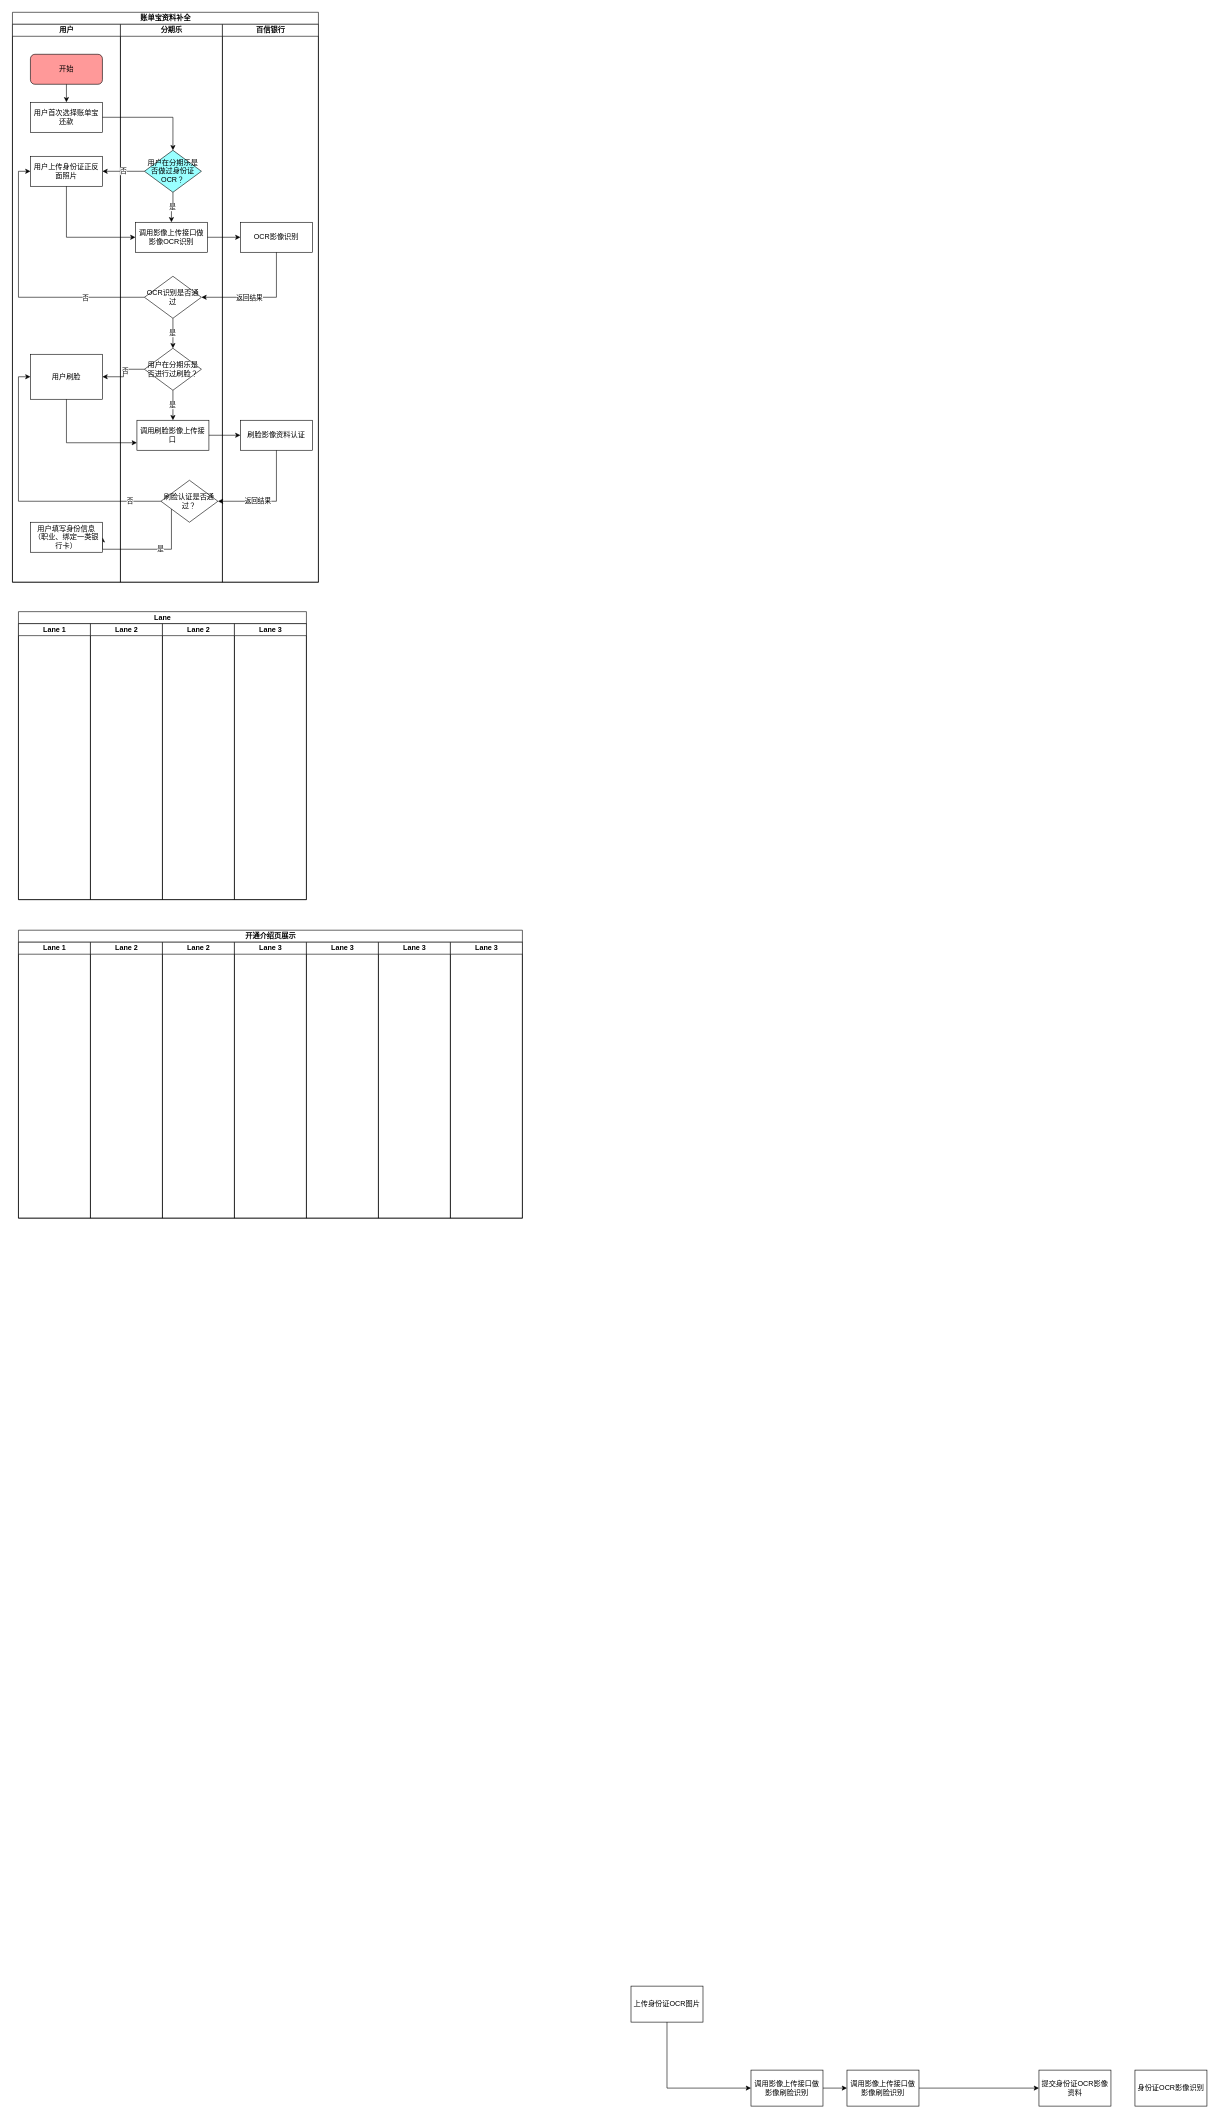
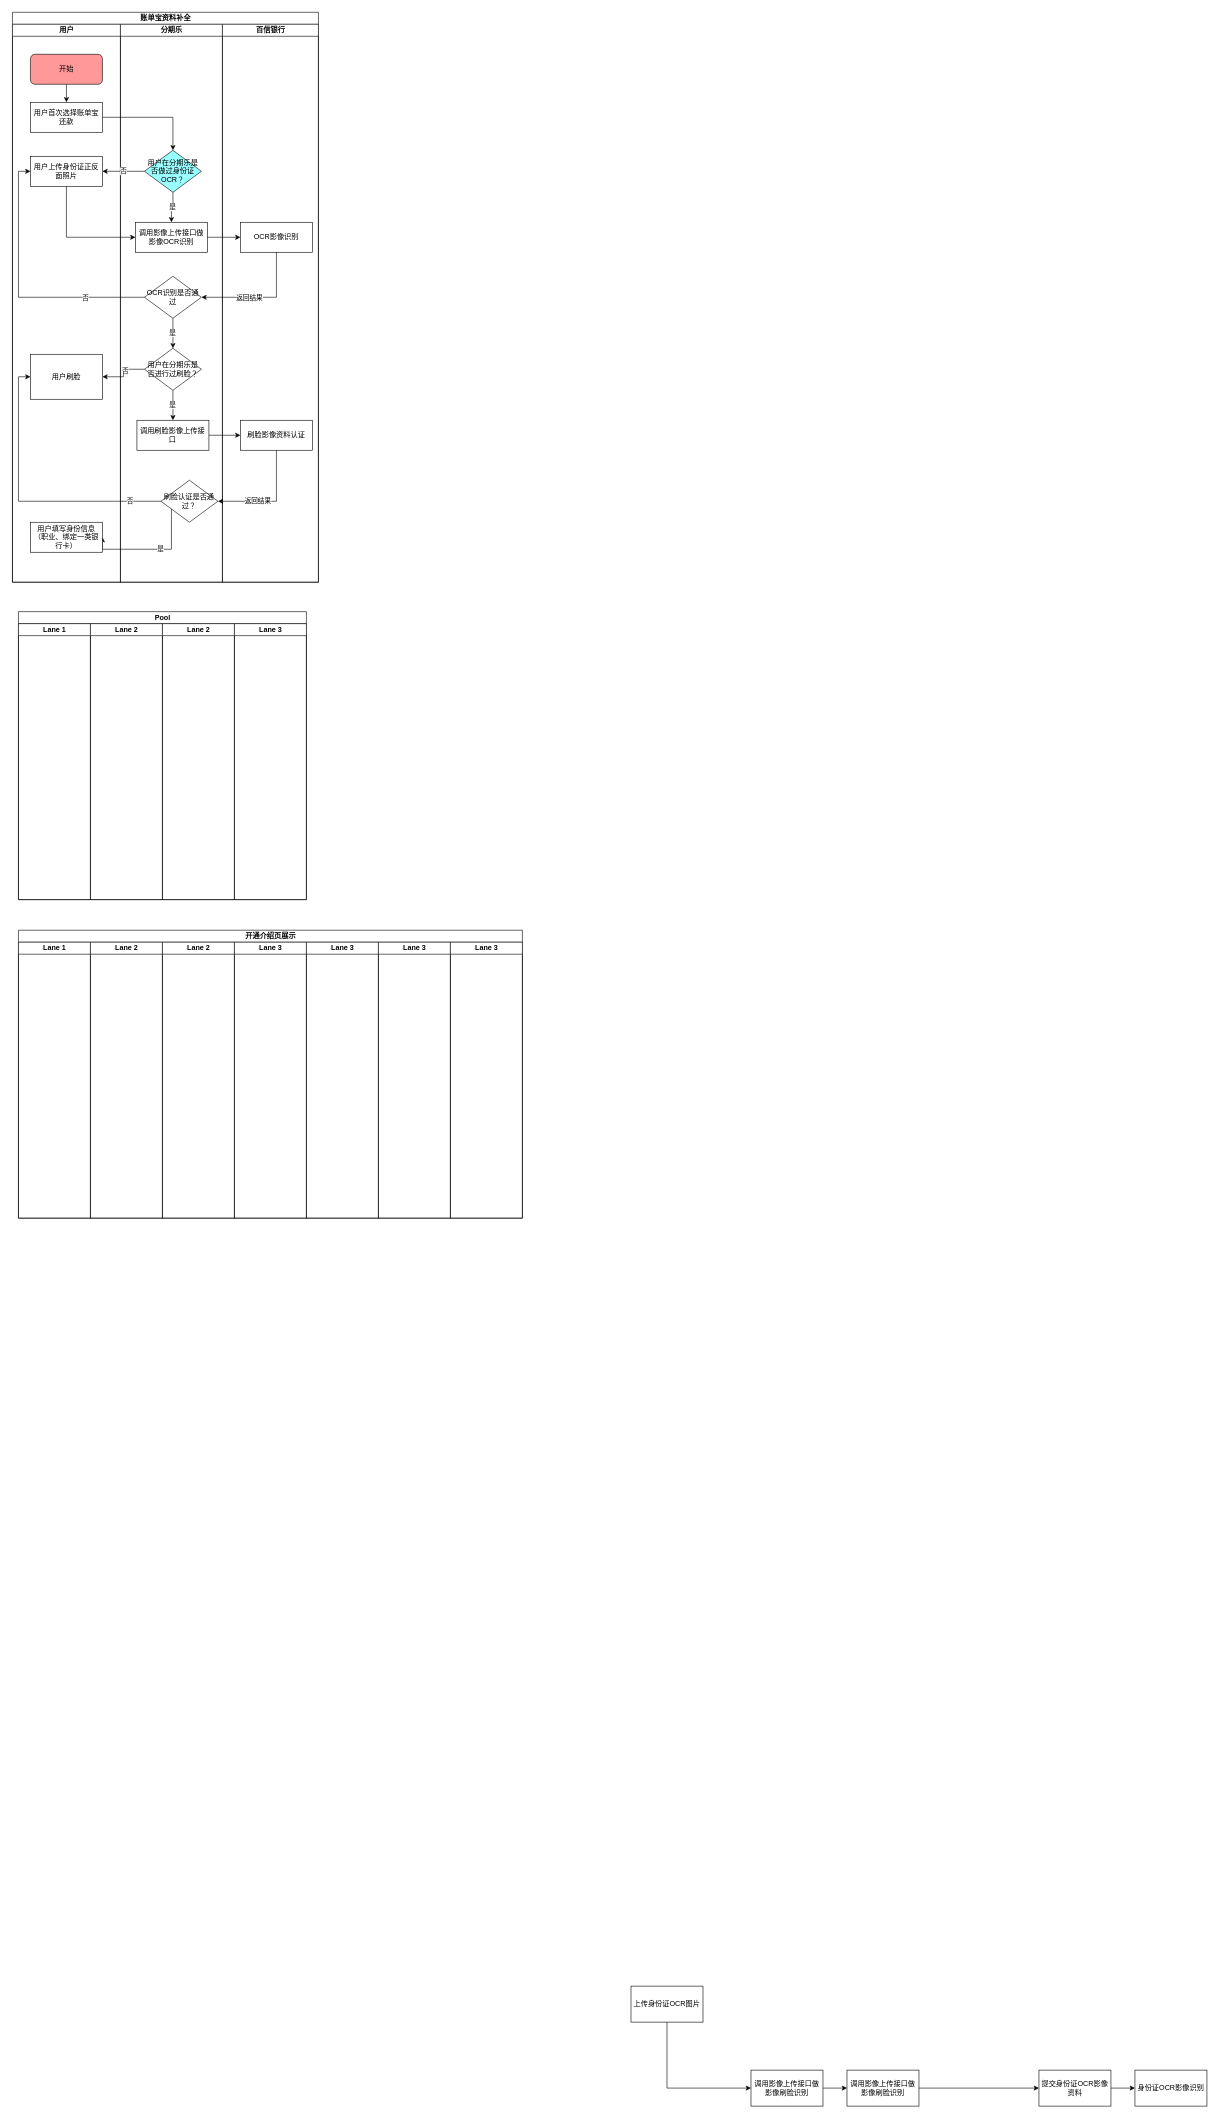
  <mxCell id="0" />
  <mxCell id="1" parent="0" />
  <mxCell id="2" value="用户在分期乐是否做过身份证OCR？" style="rhombus;whiteSpace=wrap;html=1;fillColor=#99FFFF;" vertex="1" parent="1"><mxGeometry x="239.97" y="250" width="95" height="70" as="geometry" /></mxCell>
  <mxCell id="3" value="账单宝资料补全" style="swimlane;html=1;childLayout=stackLayout;resizeParent=1;resizeParentMax=0;startSize=20;" vertex="1" parent="1"><mxGeometry x="20" y="20" width="510" height="950" as="geometry" /></mxCell>
  <mxCell id="4" value="用户" style="swimlane;html=1;startSize=20;" vertex="1" parent="3"><mxGeometry y="20" width="180" height="930" as="geometry" /></mxCell>
  <mxCell id="5" value="分期乐" style="swimlane;html=1;startSize=20;" vertex="1" parent="3"><mxGeometry x="180" y="20" width="170" height="930" as="geometry" /></mxCell>
  <mxCell id="6" value="百信银行" style="swimlane;html=1;startSize=20;" vertex="1" parent="3"><mxGeometry x="350" y="20" width="160" height="930" as="geometry" /></mxCell>
- <mxCell id="7" value="Lane" style="swimlane;html=1;childLayout=stackLayout;resizeParent=1;resizeParentMax=0;startSize=20;" vertex="1" parent="1"><mxGeometry x="30" y="1019" width="480" height="480" as="geometry" /></mxCell>
+ <mxCell id="7" value="Pool" style="swimlane;html=1;childLayout=stackLayout;resizeParent=1;resizeParentMax=0;startSize=20;" vertex="1" parent="1"><mxGeometry x="30" y="1019" width="480" height="480" as="geometry" /></mxCell>
  <mxCell id="8" value="Lane 1" style="swimlane;html=1;startSize=20;" vertex="1" parent="7"><mxGeometry y="20" width="120" height="460" as="geometry" /></mxCell>
  <mxCell id="9" value="Lane 2" style="swimlane;html=1;startSize=20;direction=east;" vertex="1" parent="7"><mxGeometry x="120" y="20" width="120" height="460" as="geometry" /></mxCell>
  <mxCell id="10" value="Lane 2" style="swimlane;html=1;startSize=20;" vertex="1" parent="7"><mxGeometry x="240" y="20" width="120" height="460" as="geometry"><mxRectangle x="240" y="20" width="30" height="460" as="alternateBounds" /></mxGeometry></mxCell>
  <mxCell id="11" value="Lane 3" style="swimlane;html=1;startSize=20;" vertex="1" parent="7"><mxGeometry x="360" y="20" width="120" height="460" as="geometry" /></mxCell>
  <mxCell id="12" value="开通介绍页展示" style="swimlane;html=1;childLayout=stackLayout;resizeParent=1;resizeParentMax=0;startSize=20;" vertex="1" parent="1"><mxGeometry x="30" y="1550" width="840" height="480" as="geometry" /></mxCell>
  <mxCell id="13" value="Lane 1" style="swimlane;html=1;startSize=20;" vertex="1" parent="12"><mxGeometry y="20" width="120" height="460" as="geometry" /></mxCell>
  <mxCell id="14" value="Lane 2" style="swimlane;html=1;startSize=20;" vertex="1" parent="12"><mxGeometry x="120" y="20" width="120" height="460" as="geometry" /></mxCell>
  <mxCell id="15" value="Lane 2" style="swimlane;html=1;startSize=20;" vertex="1" parent="12"><mxGeometry x="240" y="20" width="120" height="460" as="geometry"><mxRectangle x="240" y="20" width="30" height="460" as="alternateBounds" /></mxGeometry></mxCell>
  <mxCell id="16" value="Lane 3" style="swimlane;html=1;startSize=20;" vertex="1" parent="12"><mxGeometry x="360" y="20" width="120" height="460" as="geometry" /></mxCell>
  <mxCell id="17" value="Lane 3" style="swimlane;html=1;startSize=20;" vertex="1" parent="12"><mxGeometry x="480" y="20" width="120" height="460" as="geometry" /></mxCell>
  <mxCell id="18" value="Lane 3" style="swimlane;html=1;startSize=20;" vertex="1" parent="12"><mxGeometry x="600" y="20" width="120" height="460" as="geometry" /></mxCell>
  <mxCell id="19" value="Lane 3" style="swimlane;html=1;startSize=20;" vertex="1" parent="12"><mxGeometry x="720" y="20" width="120" height="460" as="geometry" /></mxCell>
  <mxCell id="20" value="上传身份证OCR图片" style="rounded=0;whiteSpace=wrap;html=1;" vertex="1" parent="1"><mxGeometry x="1051" y="3310" width="120" height="60" as="geometry" /></mxCell>
  <mxCell id="21" value="调用影像上传接口做影像刷脸识别" style="whiteSpace=wrap;html=1;" vertex="1" parent="1"><mxGeometry x="1251" y="3450" width="120" height="60" as="geometry" /></mxCell>
  <mxCell id="22" value="调用影像上传接口做影像刷脸识别" style="whiteSpace=wrap;html=1;" vertex="1" parent="1"><mxGeometry x="1411" y="3450" width="120" height="60" as="geometry" /></mxCell>
  <mxCell id="23" value="提交身份证OCR影像资料" style="rounded=0;whiteSpace=wrap;html=1;" vertex="1" parent="1"><mxGeometry x="1731" y="3450" width="120" height="60" as="geometry" /></mxCell>
  <mxCell id="24" value="身份证OCR影像识别" style="rounded=0;whiteSpace=wrap;html=1;" vertex="1" parent="1"><mxGeometry x="1891" y="3450" width="120" height="60" as="geometry" /></mxCell>
  <mxCell id="25" style="edgeStyle=orthogonalEdgeStyle;rounded=0;orthogonalLoop=1;jettySize=auto;html=1;entryX=0;entryY=0.5;entryDx=0;entryDy=0;" edge="1" parent="1" source="20" target="21"><mxGeometry relative="1" as="geometry"><Array as="points"><mxPoint x="1111" y="3480" /></Array></mxGeometry></mxCell>
  <mxCell id="26" style="edgeStyle=orthogonalEdgeStyle;rounded=0;orthogonalLoop=1;jettySize=auto;html=1;entryX=0;entryY=0.5;entryDx=0;entryDy=0;" edge="1" parent="1" source="21" target="22"><mxGeometry relative="1" as="geometry" /></mxCell>
  <mxCell id="27" style="edgeStyle=orthogonalEdgeStyle;rounded=0;orthogonalLoop=1;jettySize=auto;html=1;" edge="1" parent="1" source="22" target="23"><mxGeometry relative="1" as="geometry" /></mxCell>
+ <mxCell id="28" style="edgeStyle=orthogonalEdgeStyle;rounded=0;orthogonalLoop=1;jettySize=auto;html=1;entryX=0;entryY=0.5;entryDx=0;entryDy=0;" edge="1" parent="1" source="23" target="24"><mxGeometry relative="1" as="geometry" /></mxCell>
  <mxCell id="29" value="开始" style="rounded=1;whiteSpace=wrap;html=1;fillColor=#FF9999;" vertex="1" parent="1"><mxGeometry x="49.97" y="90" width="120" height="50" as="geometry" /></mxCell>
  <mxCell id="30" value="用户首次选择账单宝还款" style="rounded=0;whiteSpace=wrap;html=1;" vertex="1" parent="1"><mxGeometry x="49.97" y="170" width="120" height="50" as="geometry" /></mxCell>
  <mxCell id="31" value="用户上传身份证正反面照片" style="rounded=0;whiteSpace=wrap;html=1;" vertex="1" parent="1"><mxGeometry x="49.97" y="260" width="120" height="50" as="geometry" /></mxCell>
  <mxCell id="32" value="调用影像上传接口做影像OCR识别" style="rounded=0;whiteSpace=wrap;html=1;" vertex="1" parent="1"><mxGeometry x="224.97" y="370" width="120" height="50" as="geometry" /></mxCell>
  <mxCell id="33" value="OCR影像识别" style="rounded=0;whiteSpace=wrap;html=1;" vertex="1" parent="1"><mxGeometry x="399.97" y="370" width="120" height="50" as="geometry" /></mxCell>
  <mxCell id="34" value="OCR识别是否通过" style="rhombus;whiteSpace=wrap;html=1;" vertex="1" parent="1"><mxGeometry x="239.97" y="460" width="95" height="70" as="geometry" /></mxCell>
  <mxCell id="35" style="edgeStyle=orthogonalEdgeStyle;rounded=0;orthogonalLoop=1;jettySize=auto;html=1;entryX=0.5;entryY=0;entryDx=0;entryDy=0;" edge="1" parent="1" source="30" target="2"><mxGeometry relative="1" as="geometry" /></mxCell>
  <mxCell id="36" style="edgeStyle=orthogonalEdgeStyle;rounded=0;orthogonalLoop=1;jettySize=auto;html=1;exitX=0.5;exitY=1;exitDx=0;exitDy=0;entryX=0;entryY=0.5;entryDx=0;entryDy=0;" edge="1" parent="1" source="31" target="32"><mxGeometry relative="1" as="geometry" /></mxCell>
  <mxCell id="37" style="edgeStyle=orthogonalEdgeStyle;rounded=0;orthogonalLoop=1;jettySize=auto;html=1;entryX=0;entryY=0.5;entryDx=0;entryDy=0;" edge="1" parent="1" source="34" target="31"><mxGeometry relative="1" as="geometry" /></mxCell>
  <mxCell id="38" value="否" style="edgeLabel;html=1;align=center;verticalAlign=middle;resizable=0;points=[];" vertex="1" connectable="0" parent="37"><mxGeometry x="-0.554" relative="1" as="geometry"><mxPoint as="offset" /></mxGeometry></mxCell>
  <mxCell id="39" style="edgeStyle=orthogonalEdgeStyle;rounded=0;orthogonalLoop=1;jettySize=auto;html=1;entryX=1;entryY=0.5;entryDx=0;entryDy=0;" edge="1" parent="1" source="33" target="34"><mxGeometry relative="1" as="geometry"><Array as="points"><mxPoint x="459.97" y="495" /></Array></mxGeometry></mxCell>
  <mxCell id="40" value="返回结果" style="edgeLabel;html=1;align=center;verticalAlign=middle;resizable=0;points=[];" vertex="1" connectable="0" parent="39"><mxGeometry x="0.205" relative="1" as="geometry"><mxPoint as="offset" /></mxGeometry></mxCell>
  <mxCell id="41" value="用户在分期乐是否进行过刷脸？" style="rhombus;whiteSpace=wrap;html=1;" vertex="1" parent="1"><mxGeometry x="239.97" y="580" width="95" height="70" as="geometry" /></mxCell>
  <mxCell id="42" value="用户刷脸" style="rounded=0;whiteSpace=wrap;html=1;" vertex="1" parent="1"><mxGeometry x="49.97" y="590" width="120" height="75" as="geometry" /></mxCell>
- <mxCell id="43" style="edgeStyle=orthogonalEdgeStyle;rounded=0;orthogonalLoop=1;jettySize=auto;html=1;entryX=0;entryY=0.75;entryDx=0;entryDy=0;" edge="1" parent="1" source="42" target="44"><mxGeometry relative="1" as="geometry"><Array as="points"><mxPoint x="109.97" y="738" /></Array></mxGeometry></mxCell>
  <mxCell id="44" value="调用刷脸影像上传接口" style="rounded=0;whiteSpace=wrap;html=1;" vertex="1" parent="1"><mxGeometry x="227.47" y="700" width="120" height="50" as="geometry" /></mxCell>
  <mxCell id="45" value="刷脸影像资料认证" style="rounded=0;whiteSpace=wrap;html=1;" vertex="1" parent="1"><mxGeometry x="399.97" y="700" width="120" height="50" as="geometry" /></mxCell>
  <mxCell id="46" style="edgeStyle=orthogonalEdgeStyle;rounded=0;orthogonalLoop=1;jettySize=auto;html=1;entryX=1;entryY=0.5;entryDx=0;entryDy=0;" edge="1" parent="1" source="45" target="48"><mxGeometry relative="1" as="geometry"><Array as="points"><mxPoint x="459.97" y="835" /></Array></mxGeometry></mxCell>
  <mxCell id="47" value="返回结果" style="edgeLabel;html=1;align=center;verticalAlign=middle;resizable=0;points=[];" vertex="1" connectable="0" parent="46"><mxGeometry x="0.283" y="-1" relative="1" as="geometry"><mxPoint as="offset" /></mxGeometry></mxCell>
  <mxCell id="48" value="刷脸认证是否通过？" style="rhombus;whiteSpace=wrap;html=1;" vertex="1" parent="1"><mxGeometry x="267.47" y="800" width="95" height="70" as="geometry" /></mxCell>
  <mxCell id="49" style="edgeStyle=orthogonalEdgeStyle;rounded=0;orthogonalLoop=1;jettySize=auto;html=1;entryX=1;entryY=0.5;entryDx=0;entryDy=0;" edge="1" parent="1" source="48" target="53"><mxGeometry relative="1" as="geometry"><Array as="points"><mxPoint x="284.97" y="915" /></Array></mxGeometry></mxCell>
  <mxCell id="50" value="是" style="edgeLabel;html=1;align=center;verticalAlign=middle;resizable=0;points=[];" vertex="1" connectable="0" parent="49"><mxGeometry x="-0.15" y="-2" relative="1" as="geometry"><mxPoint as="offset" /></mxGeometry></mxCell>
  <mxCell id="51" style="edgeStyle=orthogonalEdgeStyle;rounded=0;orthogonalLoop=1;jettySize=auto;html=1;entryX=0;entryY=0.5;entryDx=0;entryDy=0;" edge="1" parent="1" source="48" target="42"><mxGeometry relative="1" as="geometry" /></mxCell>
  <mxCell id="52" value="否" style="edgeLabel;html=1;align=center;verticalAlign=middle;resizable=0;points=[];" vertex="1" connectable="0" parent="51"><mxGeometry x="-0.778" y="-2" relative="1" as="geometry"><mxPoint as="offset" /></mxGeometry></mxCell>
  <mxCell id="53" value="用户填写身份信息（职业、绑定一类银行卡）" style="rounded=0;whiteSpace=wrap;html=1;" vertex="1" parent="1"><mxGeometry x="49.97" y="870" width="120" height="50" as="geometry" /></mxCell>
  <mxCell id="54" style="edgeStyle=orthogonalEdgeStyle;rounded=0;orthogonalLoop=1;jettySize=auto;html=1;exitX=0.5;exitY=1;exitDx=0;exitDy=0;entryX=0.5;entryY=0;entryDx=0;entryDy=0;" edge="1" parent="1" source="29" target="30"><mxGeometry relative="1" as="geometry" /></mxCell>
  <mxCell id="55" value="是" style="edgeStyle=orthogonalEdgeStyle;rounded=0;orthogonalLoop=1;jettySize=auto;html=1;entryX=0.5;entryY=0;entryDx=0;entryDy=0;" edge="1" parent="1" source="2" target="32"><mxGeometry relative="1" as="geometry" /></mxCell>
  <mxCell id="56" value="否" style="edgeStyle=orthogonalEdgeStyle;rounded=0;orthogonalLoop=1;jettySize=auto;html=1;entryX=1;entryY=0.5;entryDx=0;entryDy=0;" edge="1" parent="1" source="2" target="31"><mxGeometry relative="1" as="geometry" /></mxCell>
  <mxCell id="57" style="edgeStyle=orthogonalEdgeStyle;rounded=0;orthogonalLoop=1;jettySize=auto;html=1;entryX=0;entryY=0.5;entryDx=0;entryDy=0;" edge="1" parent="1" source="32" target="33"><mxGeometry relative="1" as="geometry"><mxPoint x="-200.03" y="455" as="targetPoint" /></mxGeometry></mxCell>
  <mxCell id="58" value="是" style="edgeStyle=orthogonalEdgeStyle;rounded=0;orthogonalLoop=1;jettySize=auto;html=1;" edge="1" parent="1" source="34" target="41"><mxGeometry relative="1" as="geometry" /></mxCell>
  <mxCell id="59" style="edgeStyle=orthogonalEdgeStyle;rounded=0;orthogonalLoop=1;jettySize=auto;html=1;" edge="1" parent="1" source="41" target="42"><mxGeometry relative="1" as="geometry" /></mxCell>
  <mxCell id="60" value="否" style="edgeLabel;html=1;align=center;verticalAlign=middle;resizable=0;points=[];" vertex="1" connectable="0" parent="59"><mxGeometry x="-0.224" y="1" relative="1" as="geometry"><mxPoint as="offset" /></mxGeometry></mxCell>
  <mxCell id="61" value="是" style="edgeStyle=orthogonalEdgeStyle;rounded=0;orthogonalLoop=1;jettySize=auto;html=1;" edge="1" parent="1" source="41" target="44"><mxGeometry relative="1" as="geometry" /></mxCell>
  <mxCell id="62" style="edgeStyle=orthogonalEdgeStyle;rounded=0;orthogonalLoop=1;jettySize=auto;html=1;entryX=0;entryY=0.5;entryDx=0;entryDy=0;" edge="1" parent="1" source="44" target="45"><mxGeometry relative="1" as="geometry"><mxPoint x="-200.03" y="785" as="targetPoint" /></mxGeometry></mxCell>
